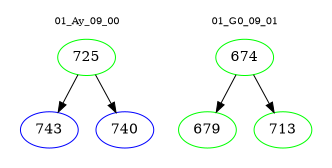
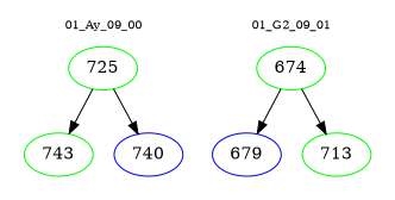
  digraph {
    node [color=green]
    edge [color=black]
    n1 [label=725]
-   n2 [color=blue label=743]
+   n2 [label=743]
    n3 [color=blue label=740]
    n4 [label=674]
-   n5 [label=679]
+   n5 [color=blue label=679]
    n6 [label=713]
    subgraph cluster_1 {
      color=white
      fontsize=10
      label="01_Ay_09_00"
      n1
      n2
      n3
    }
    subgraph cluster_2 {
      color=white
      fontsize=10
-     label="01_G0_09_01"
+     label="01_G2_09_01"
      n4
      n5
      n6
    }
    n1 -> n2
    n1 -> n3
    n4 -> n5
    n4 -> n6
  }
